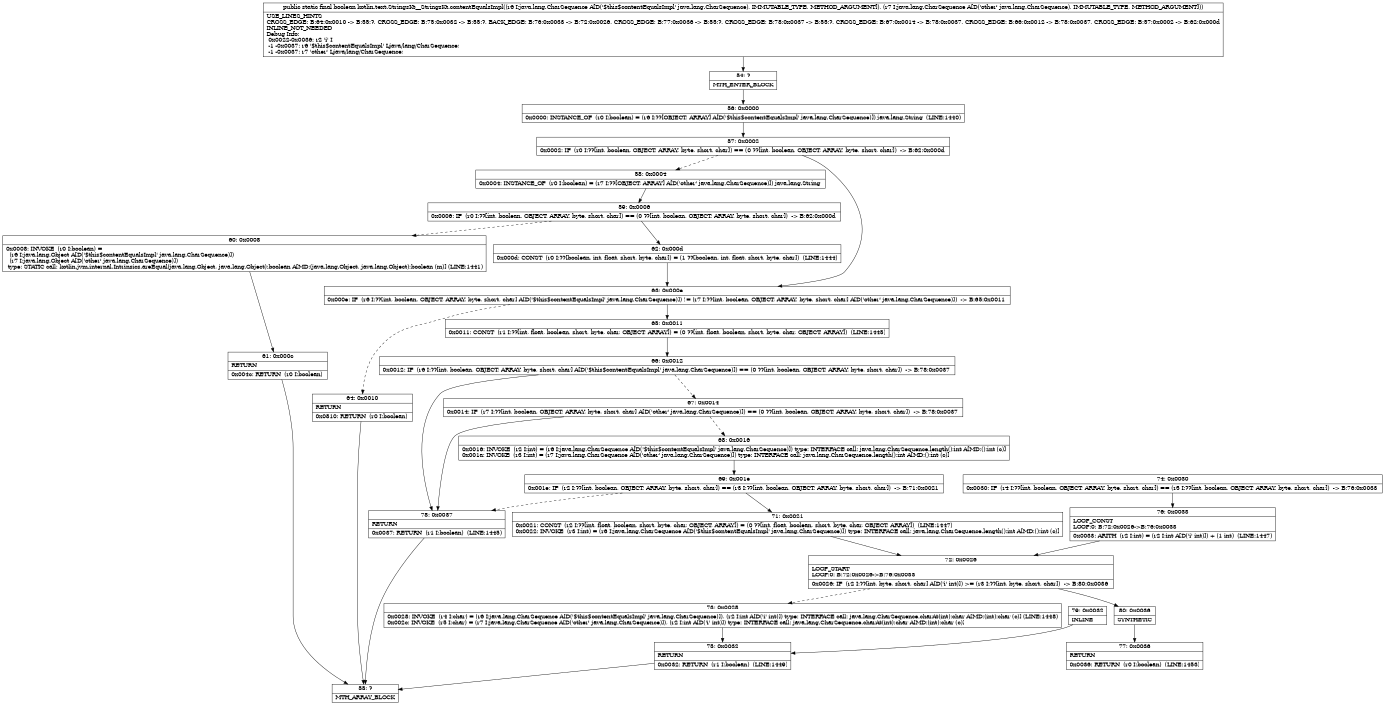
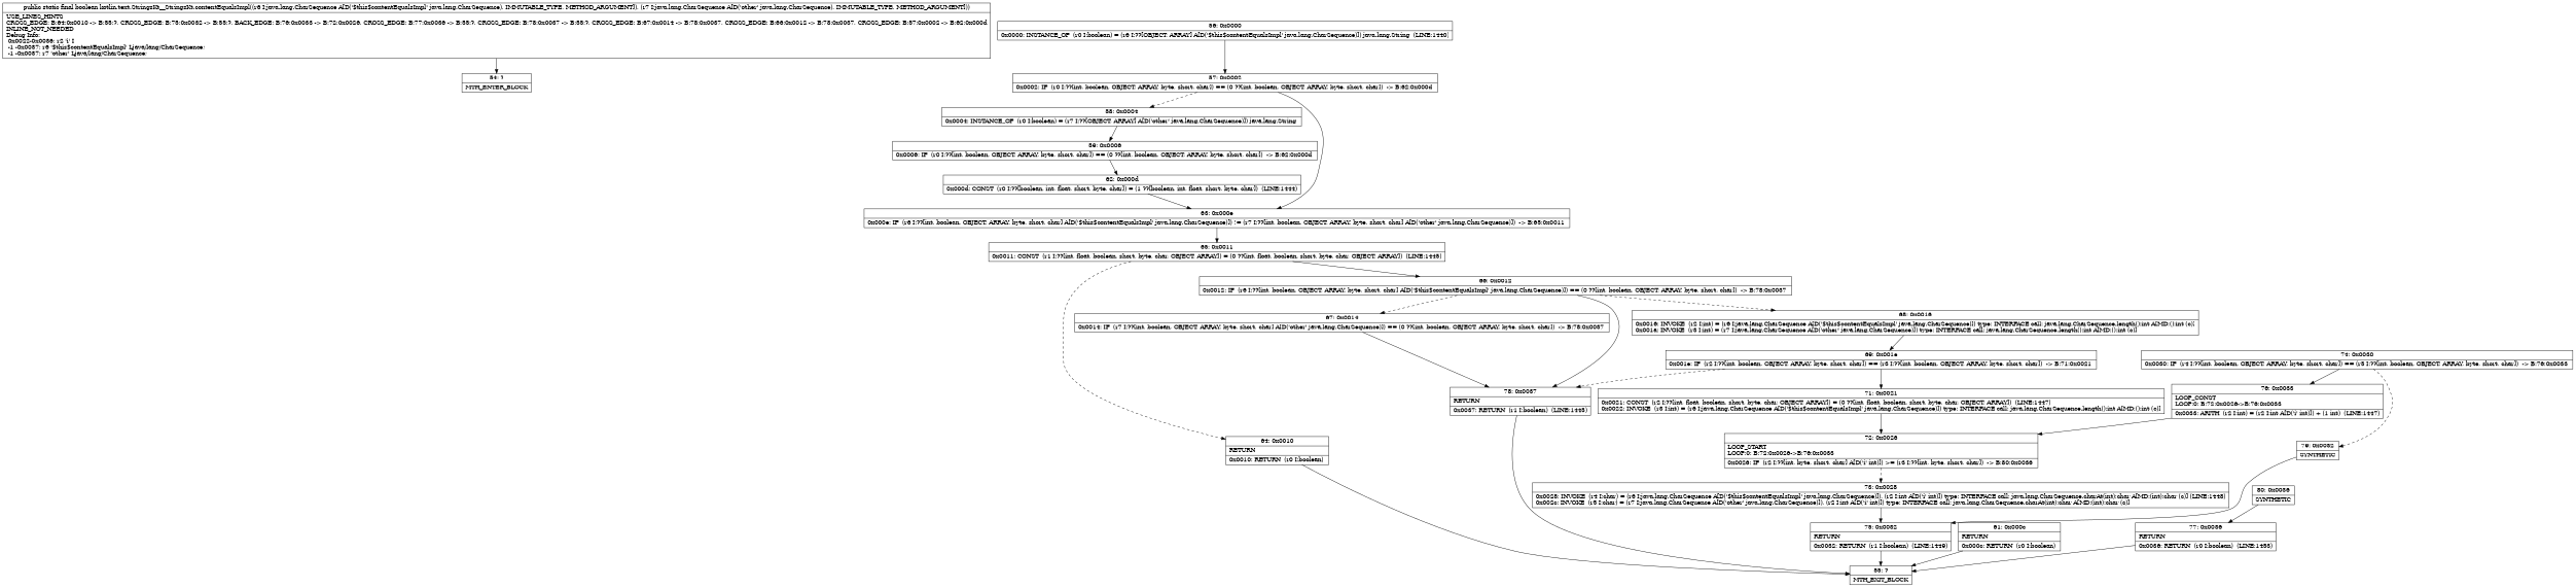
  digraph {
    node [shape=record]
    n1 [label="{54\:\ ?|MTH_ENTER_BLOCK\l}"]
    n2 [label="{56\:\ 0x0000|0x0000: INSTANCE_OF  (r0 I:boolean) = (r6 I:??[OBJECT, ARRAY] A[D('$this$contentEqualsImpl' java.lang.CharSequence)]) java.lang.String  (LINE:1440)\l}"]
    n3 [label="{57\:\ 0x0002|0x0002: IF  (r0 I:??[int, boolean, OBJECT, ARRAY, byte, short, char]) == (0 ??[int, boolean, OBJECT, ARRAY, byte, short, char])  \-\> B:62:0x000d \l}"]
    n4 [label="{58\:\ 0x0004|0x0004: INSTANCE_OF  (r0 I:boolean) = (r7 I:??[OBJECT, ARRAY] A[D('other' java.lang.CharSequence)]) java.lang.String \l}"]
    n5 [label="{63\:\ 0x000e|0x000e: IF  (r6 I:??[int, boolean, OBJECT, ARRAY, byte, short, char] A[D('$this$contentEqualsImpl' java.lang.CharSequence)]) != (r7 I:??[int, boolean, OBJECT, ARRAY, byte, short, char] A[D('other' java.lang.CharSequence)])  \-\> B:65:0x0011 \l}"]
    n6 [label="{59\:\ 0x0006|0x0006: IF  (r0 I:??[int, boolean, OBJECT, ARRAY, byte, short, char]) == (0 ??[int, boolean, OBJECT, ARRAY, byte, short, char])  \-\> B:62:0x000d \l}"]
    n7 [label="{62\:\ 0x000d|0x000d: CONST  (r0 I:??[boolean, int, float, short, byte, char]) = (1 ??[boolean, int, float, short, byte, char])  (LINE:1444)\l}"]
-   n8 [label="{60\:\ 0x0008|0x0008: INVOKE  (r0 I:boolean) = \l  (r6 I:java.lang.Object A[D('$this$contentEqualsImpl' java.lang.CharSequence)])\l  (r7 I:java.lang.Object A[D('other' java.lang.CharSequence)])\l type: STATIC call: kotlin.jvm.internal.Intrinsics.areEqual(java.lang.Object, java.lang.Object):boolean A[MD:(java.lang.Object, java.lang.Object):boolean (m)] (LINE:1441)\l}"]
-   n9 [label="{61\:\ 0x000c|RETURN\l|0x004c: RETURN  (r0 I:boolean) \l}"]
-   n10 [label="{55\:\ ?|MTH_ARRAY_BLOCK\l}"]
-   n11 [label="{64\:\ 0x0010|RETURN\l|0x0810: RETURN  (r0 I:boolean) \l}"]
+   n9 [label="{61\:\ 0x000c|RETURN\l|0x000c: RETURN  (r0 I:boolean) \l}"]
+   n10 [label="{55\:\ ?|MTH_EXIT_BLOCK\l}"]
+   n11 [label="{64\:\ 0x0010|RETURN\l|0x0010: RETURN  (r0 I:boolean) \l}"]
    n12 [label="{65\:\ 0x0011|0x0011: CONST  (r1 I:??[int, float, boolean, short, byte, char, OBJECT, ARRAY]) = (0 ??[int, float, boolean, short, byte, char, OBJECT, ARRAY])  (LINE:1445)\l}"]
    n13 [label="{66\:\ 0x0012|0x0012: IF  (r6 I:??[int, boolean, OBJECT, ARRAY, byte, short, char] A[D('$this$contentEqualsImpl' java.lang.CharSequence)]) == (0 ??[int, boolean, OBJECT, ARRAY, byte, short, char])  \-\> B:78:0x0037 \l}"]
    n14 [label="{67\:\ 0x0014|0x0014: IF  (r7 I:??[int, boolean, OBJECT, ARRAY, byte, short, char] A[D('other' java.lang.CharSequence)]) == (0 ??[int, boolean, OBJECT, ARRAY, byte, short, char])  \-\> B:78:0x0037 \l}"]
    n15 [label="{78\:\ 0x0037|RETURN\l|0x0037: RETURN  (r1 I:boolean)  (LINE:1445)\l}"]
    n16 [label="{68\:\ 0x0016|0x0016: INVOKE  (r2 I:int) = (r6 I:java.lang.CharSequence A[D('$this$contentEqualsImpl' java.lang.CharSequence)]) type: INTERFACE call: java.lang.CharSequence.length():int A[MD:():int (c)]\l0x001a: INVOKE  (r3 I:int) = (r7 I:java.lang.CharSequence A[D('other' java.lang.CharSequence)]) type: INTERFACE call: java.lang.CharSequence.length():int A[MD:():int (c)]\l}"]
    n17 [label="{69\:\ 0x001e|0x001e: IF  (r2 I:??[int, boolean, OBJECT, ARRAY, byte, short, char]) == (r3 I:??[int, boolean, OBJECT, ARRAY, byte, short, char])  \-\> B:71:0x0021 \l}"]
    n18 [label="{71\:\ 0x0021|0x0021: CONST  (r2 I:??[int, float, boolean, short, byte, char, OBJECT, ARRAY]) = (0 ??[int, float, boolean, short, byte, char, OBJECT, ARRAY])  (LINE:1447)\l0x0022: INVOKE  (r3 I:int) = (r6 I:java.lang.CharSequence A[D('$this$contentEqualsImpl' java.lang.CharSequence)]) type: INTERFACE call: java.lang.CharSequence.length():int A[MD:():int (c)]\l}"]
    n19 [label="{72\:\ 0x0026|LOOP_START\lLOOP:0: B:72:0x0026\-\>B:76:0x0033\l|0x0026: IF  (r2 I:??[int, byte, short, char] A[D('i' int)]) \>= (r3 I:??[int, byte, short, char])  \-\> B:80:0x0036 \l}"]
    n20 [label="{73\:\ 0x0028|0x0028: INVOKE  (r4 I:char) = (r6 I:java.lang.CharSequence A[D('$this$contentEqualsImpl' java.lang.CharSequence)]), (r2 I:int A[D('i' int)]) type: INTERFACE call: java.lang.CharSequence.charAt(int):char A[MD:(int):char (c)] (LINE:1448)\l0x002c: INVOKE  (r5 I:char) = (r7 I:java.lang.CharSequence A[D('other' java.lang.CharSequence)]), (r2 I:int A[D('i' int)]) type: INTERFACE call: java.lang.CharSequence.charAt(int):char A[MD:(int):char (c)]\l}"]
    n21 [label="{80\:\ 0x0036|SYNTHETIC\l}"]
    n22 [label="{75\:\ 0x0032|RETURN\l|0x0032: RETURN  (r1 I:boolean)  (LINE:1449)\l}"]
    n23 [label="{77\:\ 0x0036|RETURN\l|0x0036: RETURN  (r0 I:boolean)  (LINE:1453)\l}"]
    n24 [label="{74\:\ 0x0030|0x0030: IF  (r4 I:??[int, boolean, OBJECT, ARRAY, byte, short, char]) == (r5 I:??[int, boolean, OBJECT, ARRAY, byte, short, char])  \-\> B:76:0x0033 \l}"]
    n25 [label="{76\:\ 0x0033|LOOP_CONST\lLOOP:0: B:72:0x0026\-\>B:76:0x0033\l|0x0033: ARITH  (r2 I:int) = (r2 I:int A[D('i' int)]) + (1 int)  (LINE:1447)\l}"]
-   n26 [label="{79\:\ 0x0032|INLINE\l}"]
+   n26 [label="{79\:\ 0x0032|SYNTHETIC\l}"]
    n27 [label="{public static final boolean kotlin.text.StringsKt__StringsKt.contentEqualsImpl((r6 I:java.lang.CharSequence A[D('$this$contentEqualsImpl' java.lang.CharSequence), IMMUTABLE_TYPE, METHOD_ARGUMENT]), (r7 I:java.lang.CharSequence A[D('other' java.lang.CharSequence), IMMUTABLE_TYPE, METHOD_ARGUMENT]))  | USE_LINES_HINTS\lCROSS_EDGE: B:64:0x0010 \-\> B:55:?, CROSS_EDGE: B:75:0x0032 \-\> B:55:?, BACK_EDGE: B:76:0x0033 \-\> B:72:0x0026, CROSS_EDGE: B:77:0x0036 \-\> B:55:?, CROSS_EDGE: B:78:0x0037 \-\> B:55:?, CROSS_EDGE: B:67:0x0014 \-\> B:78:0x0037, CROSS_EDGE: B:66:0x0012 \-\> B:78:0x0037, CROSS_EDGE: B:57:0x0002 \-\> B:62:0x000d\lINLINE_NOT_NEEDED\lDebug Info:\l  0x0022\-0x0036: r2 'i' I\l  \-1 \-0x0037: r6 '$this$contentEqualsImpl' Ljava\/lang\/CharSequence;\l  \-1 \-0x0037: r7 'other' Ljava\/lang\/CharSequence;\l}"]
-   n1 -> n2
    n2 -> n3
    n3 -> n4 [style=dashed]
    n3 -> n5
    n4 -> n6
-   n5 -> n11 [style=dashed]
+   n12 -> n11 [style=dashed]
    n5 -> n12
    n6 -> n7
-   n6 -> n8 [style=dashed]
    n7 -> n5
-   n8 -> n9
    n9 -> n10
    n11 -> n10
    n12 -> n13
    n13 -> n14 [style=dashed]
    n13 -> n15
    n14 -> n15
-   n14 -> n16 [style=dashed]
+   n13 -> n16 [style=dashed]
    n15 -> n10
    n16 -> n17
    n17 -> n15 [style=dashed]
    n17 -> n18
    n18 -> n19
    n19 -> n20 [style=dashed]
-   n19 -> n21
    n20 -> n22
    n21 -> n23
    n22 -> n10
+   n23 -> n10
    n24 -> n25
+   n24 -> n26 [style=dashed]
    n25 -> n19
    n26 -> n22
    n27 -> n1
  }
